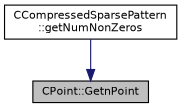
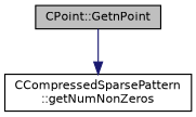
  digraph {
    rankdir=TB
    node [color=black fontname=Helvetica fontsize=10 shape=record style=filled]
    n1 [fillcolor=grey75 fontcolor=black height=0.2 label="CPoint::GetnPoint" width=0.4]
    n2 [fillcolor=white height=0.2 label="CCompressedSparsePattern\l::getNumNonZeros" width=0.4]
-   n2 -> n1 [color=midnightblue fontname=Helvetica fontsize=10 labelfontname=Helvetica labelfontsize=10 style=solid]
+   n1 -> n2 [color=midnightblue fontname=Helvetica fontsize=10 labelfontname=Helvetica labelfontsize=10 style=solid]
  }
